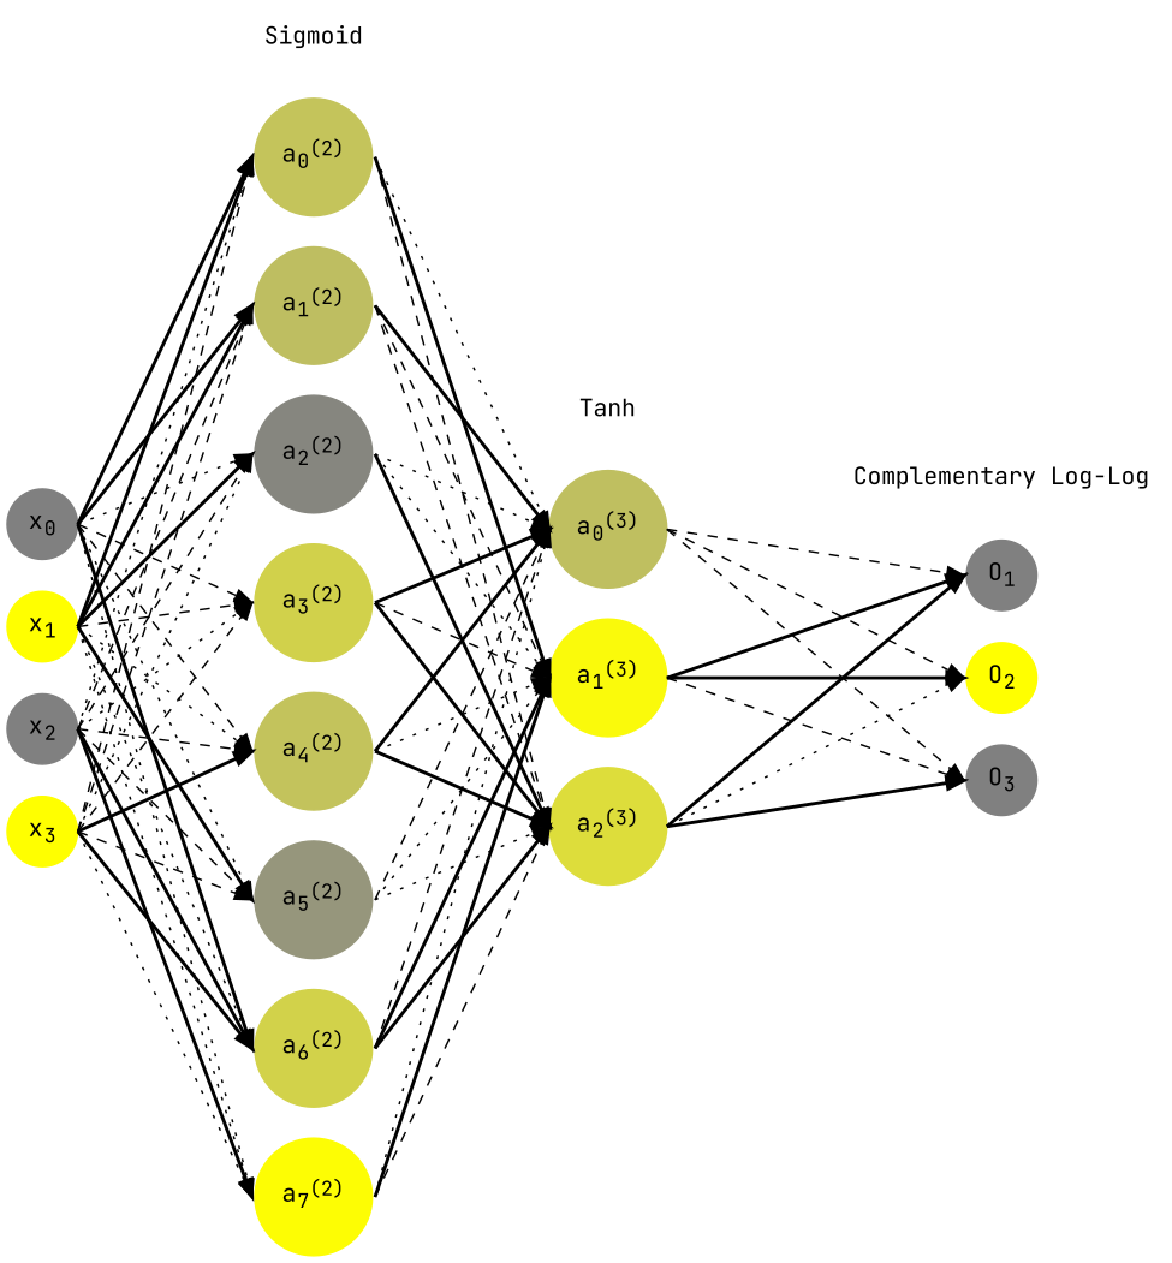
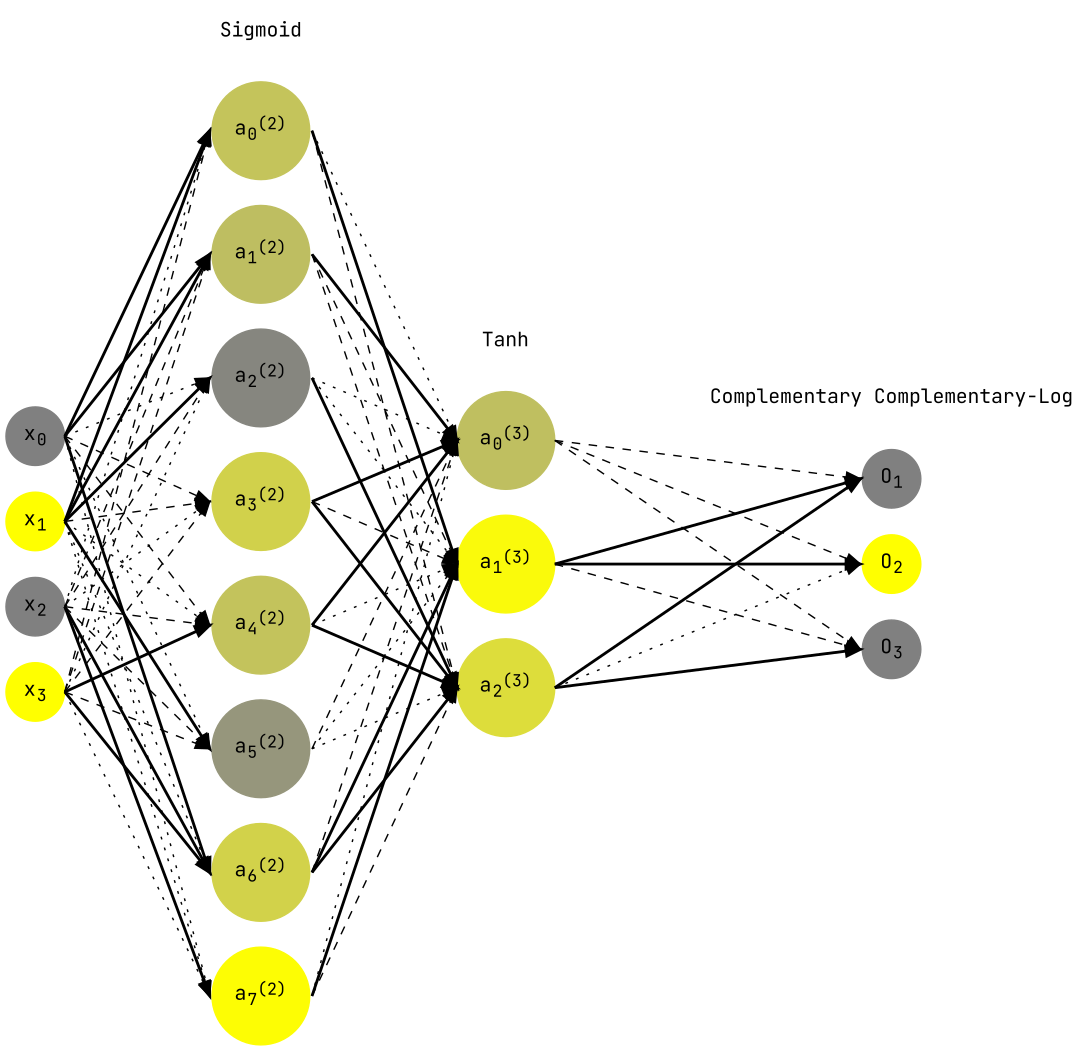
  digraph {
    rankdir=LR
    ranksep=1.4
    splines=false
    fontname="JetBrains Mono"
    node [color="0.1667, 0.0, 0.5" fillcolor="0.1667, 0.0, 0.5" shape=circle style=filled fontname="JetBrains Mono"]
    edge [headport=w style=bold tailport=e fontname="JetBrains Mono"]
    n1 [label=<x<sub>0</sub>>]
    n2 [color="0.1667, 1.0, 1.0" fillcolor="0.1667, 1.0, 1.0" label=<x<sub>1</sub>>]
    n3 [label=<x<sub>2</sub>>]
    n4 [color="0.1667, 1.0, 1.0" fillcolor="0.1667, 1.0, 1.0" label=<x<sub>3</sub>>]
    n5 [color="0.1667, 0.531746, 0.765873" fillcolor="0.1667, 0.531746, 0.765873" label=<a<sub>0</sub><sup>(2)</sup>>]
    n6 [color="0.1667, 0.488605, 0.744303" fillcolor="0.1667, 0.488605, 0.744303" label=<a<sub>1</sub><sup>(2)</sup>>]
    n7 [color="0.1667, 0.053552, 0.526776" fillcolor="0.1667, 0.053552, 0.526776" label=<a<sub>2</sub><sup>(2)</sup>>]
    n8 [color="0.1667, 0.638822, 0.819411" fillcolor="0.1667, 0.638822, 0.819411" label=<a<sub>3</sub><sup>(2)</sup>>]
    n9 [color="0.1667, 0.529758, 0.764879" fillcolor="0.1667, 0.529758, 0.764879" label=<a<sub>4</sub><sup>(2)</sup>>]
    n10 [color="0.1667, 0.172503, 0.586251" fillcolor="0.1667, 0.172503, 0.586251" label=<a<sub>5</sub><sup>(2)</sup>>]
    n11 [color="0.1667, 0.643886, 0.821943" fillcolor="0.1667, 0.643886, 0.821943" label=<a<sub>6</sub><sup>(2)</sup>>]
    n12 [color="0.1667, 0.983509, 0.991755" fillcolor="0.1667, 0.983509, 0.991755" label=<a<sub>7</sub><sup>(2)</sup>>]
    n13 [color="0.1667, 0.493966, 0.746983" fillcolor="0.1667, 0.493966, 0.746983" label=<a<sub>0</sub><sup>(3)</sup>>]
    n14 [color="0.1667, 0.955968, 0.977984" fillcolor="0.1667, 0.955968, 0.977984" label=<a<sub>1</sub><sup>(3)</sup>>]
    n15 [color="0.1667, 0.729821, 0.864911" fillcolor="0.1667, 0.729821, 0.864911" label=<a<sub>2</sub><sup>(3)</sup>>]
    n16 [label=<O<sub>1</sub>>]
    n17 [color="0.1667, 1.0, 1.0" fillcolor="0.1667, 1.0, 1.0" label=<O<sub>2</sub>>]
    n18 [label=<O<sub>3</sub>>]
    n19 [label=Sigmoid shape=plaintext color="" fillcolor="" style=""]
    n20 [label=Tanh shape=plaintext color="" fillcolor="" style=""]
-   n21 [label="Complementary Log-Log" shape=plaintext color="" fillcolor="" style=""]
+   n21 [label="Complementary Complementary-Log" shape=plaintext color="" fillcolor="" style=""]
    subgraph sub_1 {
      n1
    }
    subgraph sub_2 {
      n2
    }
    subgraph sub_3 {
      n3
    }
    subgraph sub_4 {
      n4
    }
    subgraph sub_5 {
      n5
    }
    subgraph sub_6 {
      n6
    }
    subgraph sub_7 {
      n7
    }
    subgraph sub_8 {
      n8
    }
    subgraph sub_9 {
      n9
    }
    subgraph sub_10 {
      n10
    }
    subgraph sub_11 {
      n11
    }
    subgraph sub_12 {
      n12
    }
    subgraph sub_13 {
      n13
    }
    subgraph sub_14 {
      n14
    }
    subgraph sub_15 {
      n15
    }
    subgraph sub_16 {
      n16
    }
    subgraph sub_17 {
      n17
    }
    subgraph sub_18 {
      n18
    }
    subgraph sub_19 {
      rank=same
      n1
      n2
      n3
      n4
    }
    subgraph sub_20 {
      rank=same
      n5
      n6
      n7
      n8
      n9
      n10
      n11
      n12
    }
    subgraph sub_21 {
      rank=same
      n13
      n14
      n15
    }
    subgraph sub_22 {
      rank=same
      n16
      n17
      n18
    }
    subgraph sub_23 {
      rank=same
      n5
      n19
    }
    subgraph sub_24 {
      rank=same
      n13
      n20
    }
    subgraph sub_25 {
      rank=same
      n16
      n21
    }
    n1 -> n2 [style=invis]
    n1 -> n5
    n1 -> n6
    n1 -> n7 [style=dotted]
    n1 -> n8 [style=dashed]
    n1 -> n9 [style=dashed]
    n1 -> n10 [style=dotted]
    n1 -> n11
    n1 -> n12 [style=dotted]
    n2 -> n3 [style=invis]
    n2 -> n5
    n2 -> n6
    n2 -> n7
    n2 -> n8 [style=dashed]
    n2 -> n9 [style=dotted]
    n2 -> n10
    n2 -> n11 [style=dotted]
    n2 -> n12 [style=dotted]
    n3 -> n4 [style=invis]
    n3 -> n5 [style=dotted]
    n3 -> n6 [style=dashed]
    n3 -> n7 [style=dashed]
    n3 -> n8 [style=dotted]
    n3 -> n9 [style=dashed]
    n3 -> n10 [style=dashed]
    n3 -> n11
    n3 -> n12
    n4 -> n5 [style=dashed]
    n4 -> n6 [style=dashed]
    n4 -> n7 [style=dotted]
    n4 -> n8 [style=dashed]
    n4 -> n9
    n4 -> n10 [style=dashed]
    n4 -> n11
    n4 -> n12 [style=dotted]
    n5 -> n6 [style=invis]
    n5 -> n13 [style=dotted]
    n5 -> n14
    n5 -> n15 [style=dashed]
    n6 -> n7 [style=invis]
    n6 -> n13
    n6 -> n14 [style=dashed]
    n6 -> n15 [style=dashed]
    n7 -> n8 [style=invis]
    n7 -> n13 [style=dotted]
    n7 -> n14 [style=dotted]
    n7 -> n15
    n8 -> n9 [style=invis]
    n8 -> n13
    n8 -> n14 [style=dashed]
    n8 -> n15
    n9 -> n10 [style=invis]
    n9 -> n13
    n9 -> n14 [style=dotted]
    n9 -> n15
    n10 -> n11 [style=invis]
    n10 -> n13 [style=dashed]
    n10 -> n14 [style=dotted]
    n10 -> n15 [style=dotted]
    n11 -> n12 [style=invis]
    n11 -> n13 [style=dashed]
    n11 -> n14
    n11 -> n15
    n12 -> n13 [style=dotted]
    n12 -> n14
    n12 -> n15 [style=dashed]
    n13 -> n14 [style=invis]
    n13 -> n16 [style=dashed]
    n13 -> n17 [style=dashed]
    n13 -> n18 [style=dashed]
    n14 -> n15 [style=invis]
    n14 -> n16
    n14 -> n17
    n14 -> n18 [style=dashed]
    n15 -> n16
    n15 -> n17 [style=dotted]
    n15 -> n18
    n16 -> n17 [style=invis]
    n17 -> n18 [style=invis]
    n19 -> n5 [style=invis]
    n20 -> n13 [style=invis]
    n21 -> n16 [style=invis]
  }
